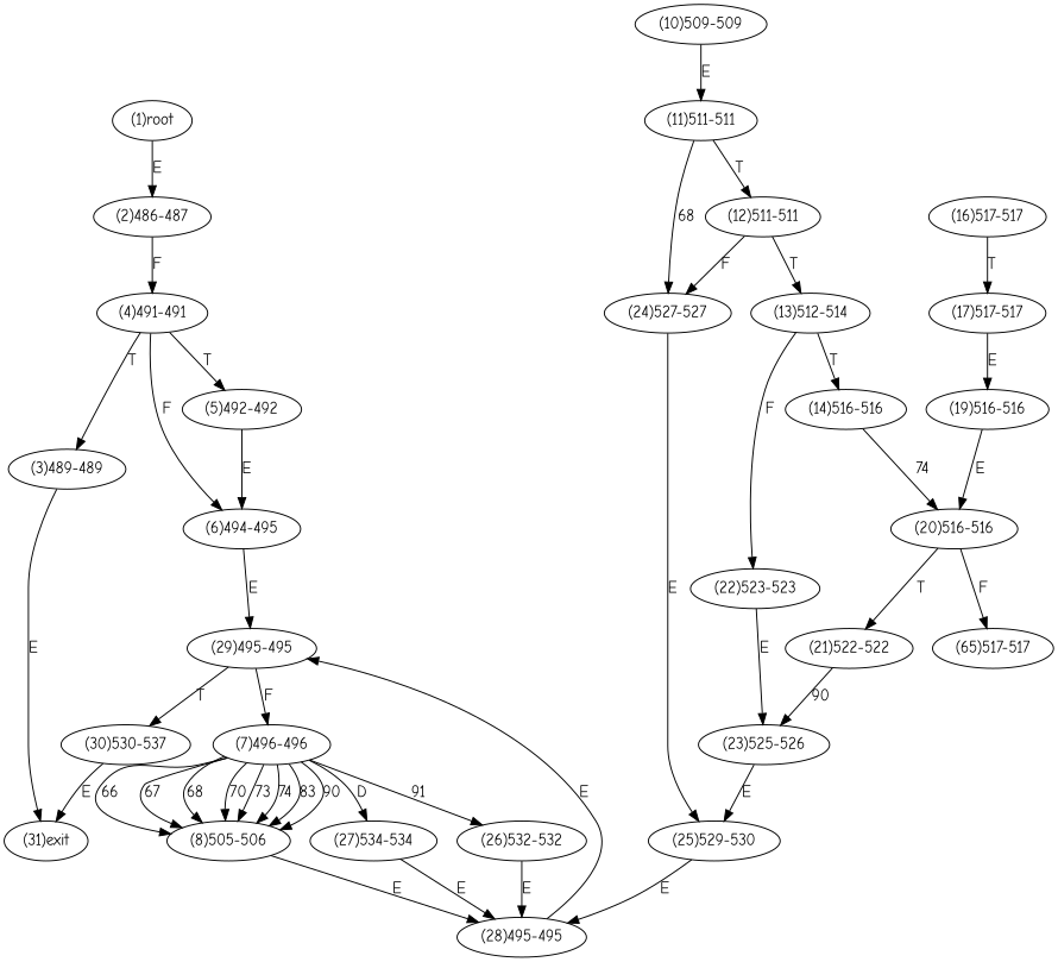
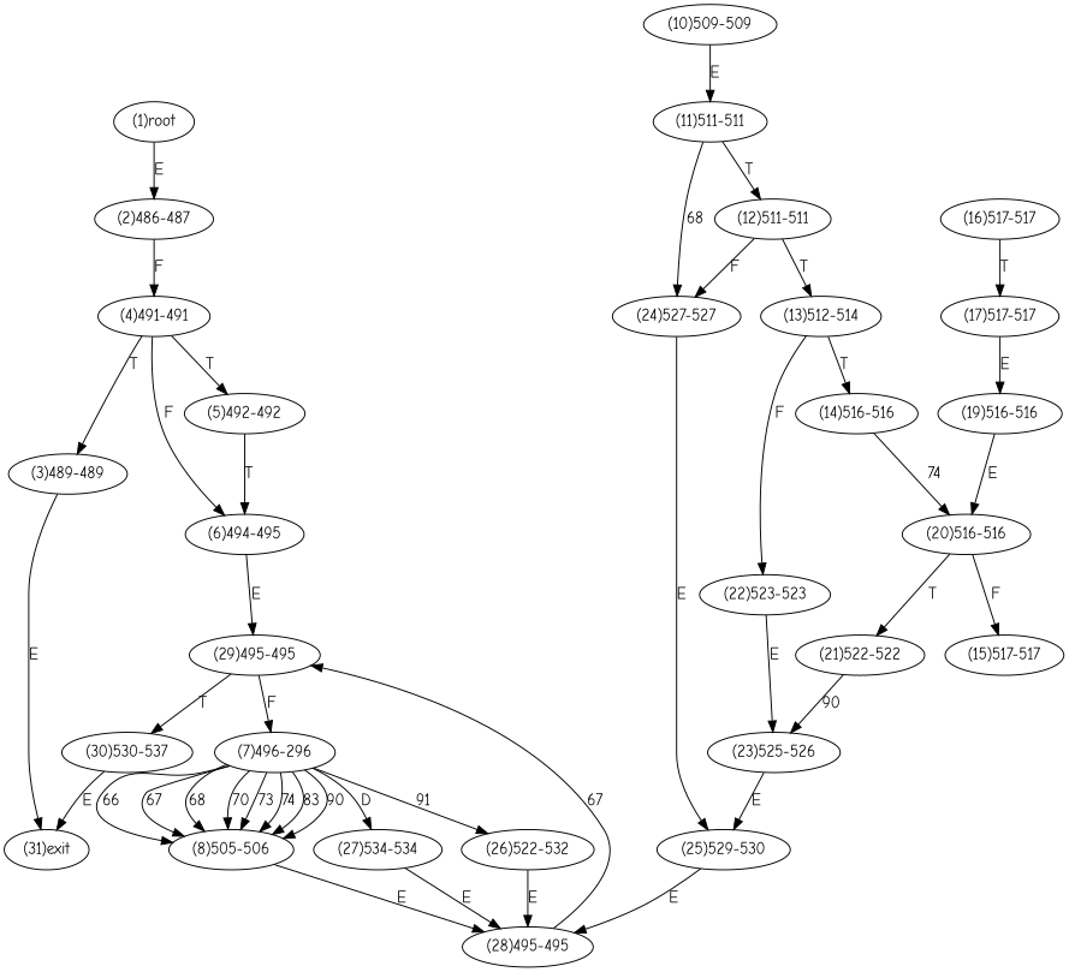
  digraph {
    fontname="Comic Neue"
    node [fontname="Comic Neue"]
    edge [fontname="Comic Neue"]
    n1 [label="(1)root"]
    n2 [label="(2)486-487"]
    n3 [label="(4)491-491"]
    n4 [label="(3)489-489"]
    n5 [label="(31)exit"]
    n6 [label="(5)492-492"]
    n7 [label="(6)494-495"]
    n8 [label="(29)495-495"]
-   n9 [label="(7)496-496"]
+   n9 [label="(7)496-296"]
    n10 [label="(30)530-537"]
    n11 [label="(8)505-506"]
    n12 [label="(27)534-534"]
-   n13 [label="(26)532-532"]
+   n13 [label="(26)522-532"]
    n14 [label="(28)495-495"]
    n15 [label="(10)509-509"]
    n16 [label="(11)511-511"]
    n17 [label="(12)511-511"]
    n18 [label="(24)527-527"]
    n19 [label="(13)512-514"]
    n20 [label="(25)529-530"]
    n21 [label="(14)516-516"]
    n22 [label="(22)523-523"]
    n23 [label="(20)516-516"]
    n24 [label="(23)525-526"]
-   n25 [label="(65)517-517"]
+   n25 [label="(15)517-517"]
    n26 [label="(21)522-522"]
    n27 [label="(16)517-517"]
    n28 [label="(17)517-517"]
    n29 [label="(19)516-516"]
    n1 -> n2 [label=E]
    n2 -> n3 [label=F]
    n3 -> n4 [label=T]
    n3 -> n6 [label=T]
    n3 -> n7 [label=F]
    n4 -> n5 [label=E]
-   n6 -> n7 [label=E]
+   n6 -> n7 [label=T]
    n7 -> n8 [label=E]
    n8 -> n9 [label=F]
    n8 -> n10 [label=T]
    n9 -> n11 [label=66]
    n9 -> n11 [label=67]
    n9 -> n11 [label=68]
    n9 -> n11 [label=70]
    n9 -> n11 [label=73]
    n9 -> n11 [label=74]
    n9 -> n11 [label=83]
    n9 -> n11 [label=90]
    n9 -> n12 [label=D]
    n9 -> n13 [label=91]
    n10 -> n5 [label=E]
    n11 -> n14 [label=E]
    n12 -> n14 [label=E]
    n13 -> n14 [label=E]
-   n14 -> n8 [label=E]
+   n14 -> n8 [label=67]
    n15 -> n16 [label=E]
    n16 -> n17 [label=T]
    n16 -> n18 [label=68]
    n17 -> n18 [label=F]
    n17 -> n19 [label=T]
    n18 -> n20 [label=E]
    n19 -> n21 [label=T]
    n19 -> n22 [label=F]
    n20 -> n14 [label=E]
    n21 -> n23 [label=74]
    n22 -> n24 [label=E]
    n23 -> n25 [label=F]
    n23 -> n26 [label=T]
    n24 -> n20 [label=E]
    n26 -> n24 [label=90]
    n27 -> n28 [label=T]
    n28 -> n29 [label=E]
    n29 -> n23 [label=E]
  }
